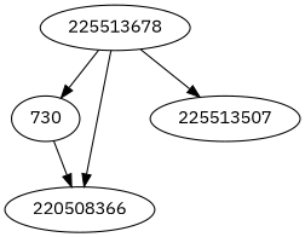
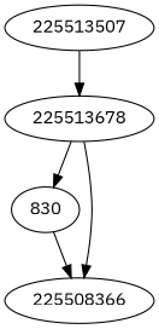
  strict digraph {
    fontname="IBM Plex Sans"
    node [fontname="IBM Plex Sans"]
    edge [fontname="IBM Plex Sans"]
-   730
-   225508366 [label=220508366]
+   730 [label=830]
+   225508366
    n3 [label=225513507]
    n4 [label=225513678]
    730 -> 225508366
-   n4 -> n3
+   n3 -> n4
    n4 -> 730
    n4 -> 225508366
  }
